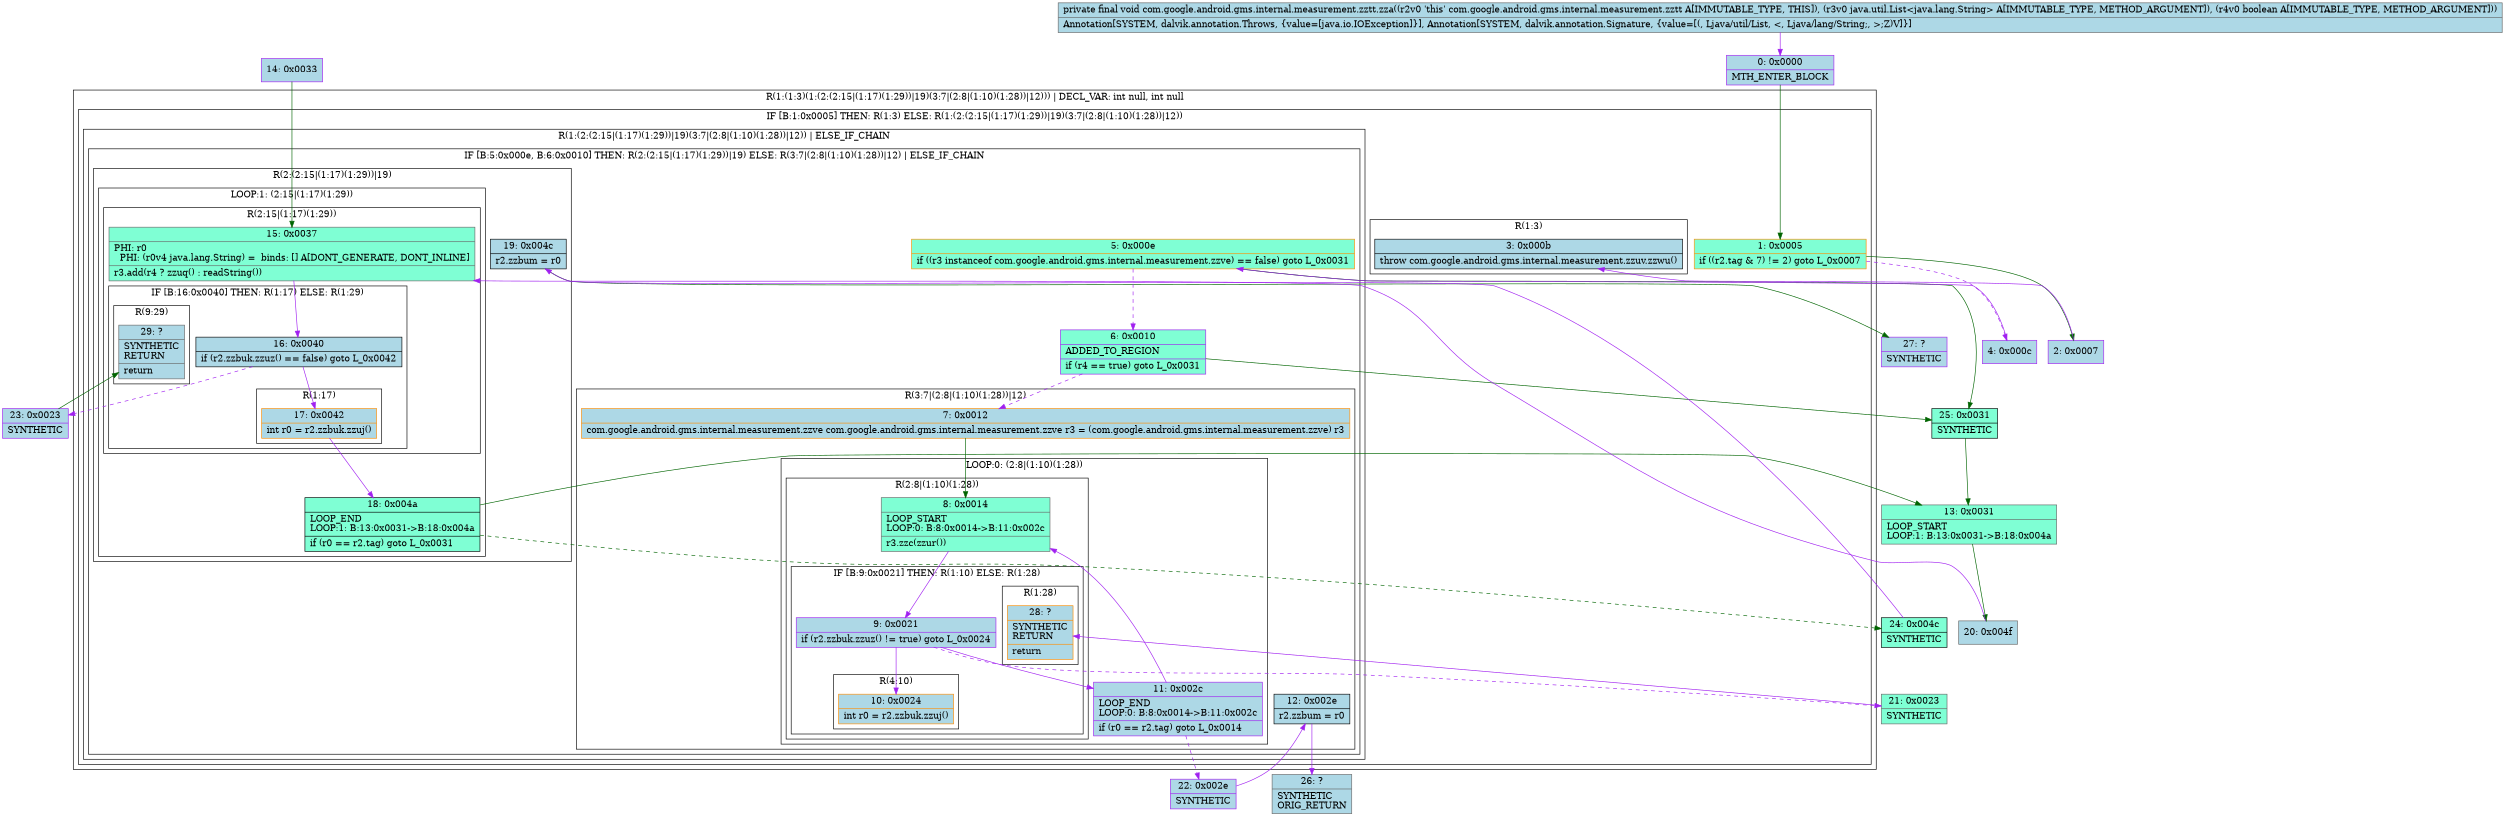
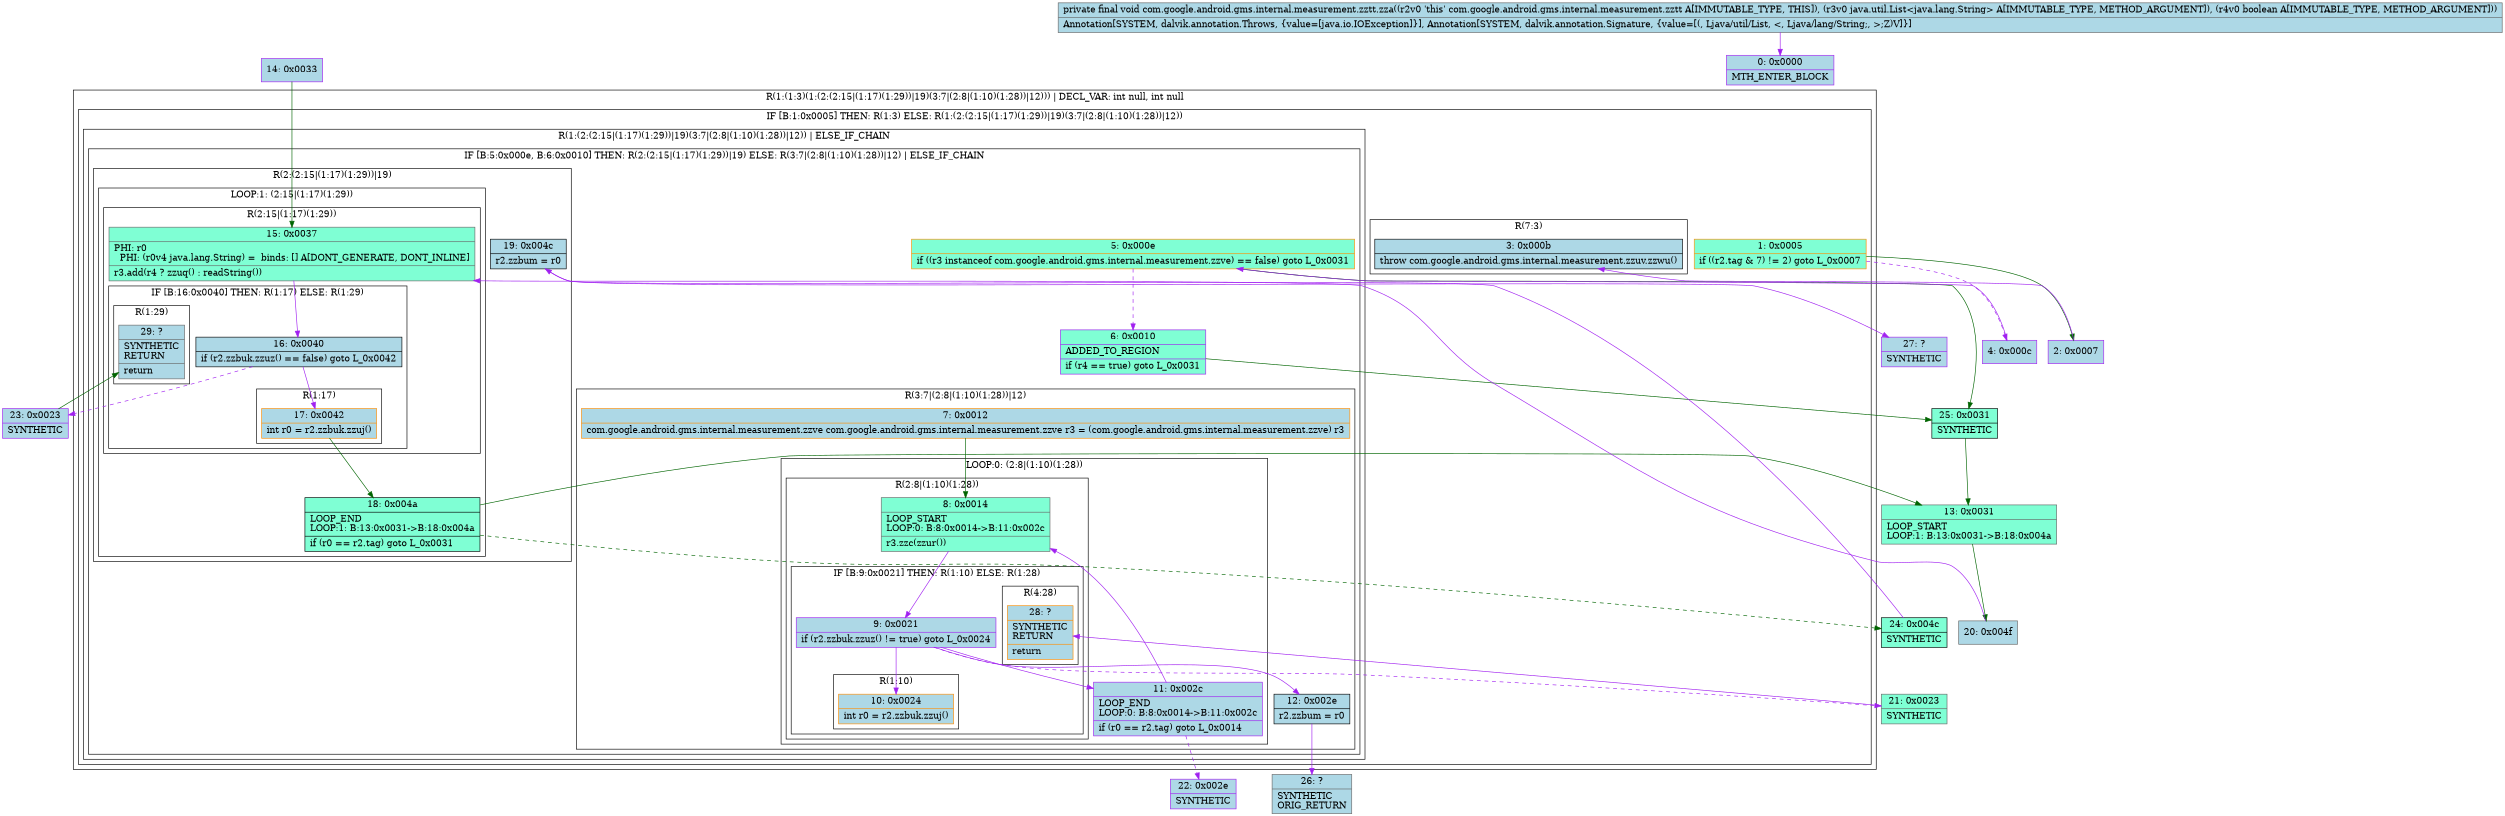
  digraph {
    node [color=purple fillcolor=lightblue shape=record style=filled]
    edge [color=purple]
    n1 [color=black label="{3\:\ 0x000b|throw com.google.android.gms.internal.measurement.zzuv.zzwu()\l}"]
    n2 [color=darkorange label="{17\:\ 0x0042|int r0 = r2.zzbuk.zzuj()\l}"]
    n3 [color=gray40 label="{29\:\ ?|SYNTHETIC\lRETURN\l|return\l}"]
    n4 [color=black label="{16\:\ 0x0040|if (r2.zzbuk.zzuz() == false) goto L_0x0042\l}"]
    n5 [color=gray40 fillcolor=aquamarine label="{15\:\ 0x0037|PHI: r0 \l  PHI: (r0v4 java.lang.String) =  binds: [] A[DONT_GENERATE, DONT_INLINE]\l|r3.add(r4 ? zzuq() : readString())\l}"]
    n6 [color=black fillcolor=aquamarine label="{18\:\ 0x004a|LOOP_END\lLOOP:1: B:13:0x0031\-\>B:18:0x004a\l|if (r0 == r2.tag) goto L_0x0031\l}"]
    n7 [color=black label="{19\:\ 0x004c|r2.zzbum = r0\l}"]
    n8 [color=darkorange label="{10\:\ 0x0024|int r0 = r2.zzbuk.zzuj()\l}"]
    n9 [color=darkorange label="{28\:\ ?|SYNTHETIC\lRETURN\l|return\l}"]
    n10 [label="{9\:\ 0x0021|if (r2.zzbuk.zzuz() != true) goto L_0x0024\l}"]
    n11 [color=gray40 fillcolor=aquamarine label="{8\:\ 0x0014|LOOP_START\lLOOP:0: B:8:0x0014\-\>B:11:0x002c\l|r3.zzc(zzur())\l}"]
    n12 [label="{11\:\ 0x002c|LOOP_END\lLOOP:0: B:8:0x0014\-\>B:11:0x002c\l|if (r0 == r2.tag) goto L_0x0014\l}"]
    n13 [color=darkorange label="{7\:\ 0x0012|com.google.android.gms.internal.measurement.zzve com.google.android.gms.internal.measurement.zzve r3 = (com.google.android.gms.internal.measurement.zzve) r3\l}"]
    n14 [color=black label="{12\:\ 0x002e|r2.zzbum = r0\l}"]
    n15 [color=darkorange fillcolor=aquamarine label="{5\:\ 0x000e|if ((r3 instanceof com.google.android.gms.internal.measurement.zzve) == false) goto L_0x0031\l}"]
    n16 [fillcolor=aquamarine label="{6\:\ 0x0010|ADDED_TO_REGION\l|if (r4 == true) goto L_0x0031\l}"]
    n17 [color=darkorange fillcolor=aquamarine label="{1\:\ 0x0005|if ((r2.tag & 7) != 2) goto L_0x0007\l}"]
    n18 [label="{23\:\ 0x0023|SYNTHETIC\l}"]
    n19 [color=gray40 fillcolor=aquamarine label="{13\:\ 0x0031|LOOP_START\lLOOP:1: B:13:0x0031\-\>B:18:0x004a\l}"]
    n20 [color=black fillcolor=aquamarine label="{24\:\ 0x004c|SYNTHETIC\l}"]
    n21 [label="{27\:\ ?|SYNTHETIC\l}"]
    n22 [color=gray40 fillcolor=aquamarine label="{21\:\ 0x0023|SYNTHETIC\l}"]
    n23 [label="{22\:\ 0x002e|SYNTHETIC\l}"]
    n24 [color=gray40 label="{26\:\ ?|SYNTHETIC\lORIG_RETURN\l}"]
    n25 [color=black fillcolor=aquamarine label="{25\:\ 0x0031|SYNTHETIC\l}"]
    n26 [label="{2\:\ 0x0007}"]
    n27 [label="{4\:\ 0x000c}"]
    n28 [color=gray40 label="{20\:\ 0x004f}"]
    n29 [label="{0\:\ 0x0000|MTH_ENTER_BLOCK\l}"]
    n30 [label="{14\:\ 0x0033}"]
    n31 [color=gray40 label="{private final void com.google.android.gms.internal.measurement.zztt.zza((r2v0 'this' com.google.android.gms.internal.measurement.zztt A[IMMUTABLE_TYPE, THIS]), (r3v0 java.util.List\<java.lang.String\> A[IMMUTABLE_TYPE, METHOD_ARGUMENT]), (r4v0 boolean A[IMMUTABLE_TYPE, METHOD_ARGUMENT]))  | Annotation[SYSTEM, dalvik.annotation.Throws, \{value=[java.io.IOException]\}], Annotation[SYSTEM, dalvik.annotation.Signature, \{value=[(, Ljava\/util\/List, \<, Ljava\/lang\/String;, \>;Z)V]\}]\l}"]
    subgraph cluster_1 {
      label="R(1:(1:3)(1:(2:(2:15|(1:17)(1:29))|19)(3:7|(2:8|(1:10)(1:28))|12))) | DECL_VAR: int null, int null\l"
      subgraph cluster_2 {
        label="IF [B:1:0x0005] THEN: R(1:3) ELSE: R(1:(2:(2:15|(1:17)(1:29))|19)(3:7|(2:8|(1:10)(1:28))|12))"
        n17
        subgraph cluster_3 {
-         label="R(1:3)"
+         label="R(7:3)"
          n1
        }
        subgraph cluster_4 {
          label="R(1:(2:(2:15|(1:17)(1:29))|19)(3:7|(2:8|(1:10)(1:28))|12)) | ELSE_IF_CHAIN\l"
          subgraph cluster_5 {
            label="IF [B:5:0x000e, B:6:0x0010] THEN: R(2:(2:15|(1:17)(1:29))|19) ELSE: R(3:7|(2:8|(1:10)(1:28))|12) | ELSE_IF_CHAIN\l"
            n15
            n16
            subgraph cluster_6 {
              label="R(2:(2:15|(1:17)(1:29))|19)"
              n7
              subgraph cluster_7 {
                label="LOOP:1: (2:15|(1:17)(1:29))"
                n6
                subgraph cluster_8 {
                  label="R(2:15|(1:17)(1:29))"
                  n5
                  subgraph cluster_9 {
                    label="IF [B:16:0x0040] THEN: R(1:17) ELSE: R(1:29)"
                    n4
                    subgraph cluster_10 {
                      label="R(1:17)"
                      n2
                    }
                    subgraph cluster_11 {
-                     label="R(9:29)"
+                     label="R(1:29)"
                      n3
                    }
                  }
                }
              }
            }
            subgraph cluster_12 {
              label="R(3:7|(2:8|(1:10)(1:28))|12)"
              n13
              n14
              subgraph cluster_13 {
                label="LOOP:0: (2:8|(1:10)(1:28))"
                n12
                subgraph cluster_14 {
                  label="R(2:8|(1:10)(1:28))"
                  n11
                  subgraph cluster_15 {
                    label="IF [B:9:0x0021] THEN: R(1:10) ELSE: R(1:28)"
                    n10
                    subgraph cluster_16 {
-                     label="R(4:10)"
+                     label="R(1:10)"
                      n8
                    }
                    subgraph cluster_17 {
-                     label="R(1:28)"
+                     label="R(4:28)"
                      n9
                    }
                  }
                }
              }
            }
          }
        }
      }
    }
-   n2 -> n6
+   n2 -> n6 [color=darkgreen]
    n4 -> n2
    n4 -> n18 [style=dashed]
    n5 -> n4
    n6 -> n19 [color=darkgreen]
    n6 -> n20 [color=darkgreen style=dashed]
-   n7 -> n21 [color=darkgreen]
+   n7 -> n21
    n10 -> n8
    n10 -> n12
    n10 -> n22 [style=dashed]
    n11 -> n10
    n12 -> n11
    n12 -> n23 [style=dashed]
    n13 -> n11 [color=darkgreen]
    n14 -> n24
    n15 -> n16 [style=dashed]
    n15 -> n25 [color=darkgreen]
-   n16 -> n13 [style=dashed]
    n16 -> n25 [color=darkgreen]
    n17 -> n26 [color=darkgreen]
    n17 -> n27 [style=dashed]
    n18 -> n3 [color=darkgreen]
    n19 -> n28 [color=darkgreen]
    n20 -> n7
    n22 -> n9
-   n23 -> n14
+   n10 -> n14
    n25 -> n19 [color=darkgreen]
    n26 -> n1
    n27 -> n15
    n28 -> n5
-   n29 -> n17 [color=darkgreen]
    n30 -> n5 [color=darkgreen]
    n31 -> n29
  }
